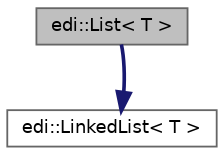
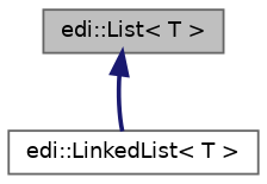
  digraph {
    node [color=gray40 fontname=Helvetica fontsize=10 shape=record style=filled]
    n1 [fillcolor=grey75 fontcolor=black height=0.2 label="edi::List\< T \>" width=0.4]
    n2 [fillcolor=white height=0.2 label="edi::LinkedList\< T \>" width=0.4]
-   n2 -> n1 [color=midnightblue dir=back fontname=Helvetica fontsize=10 labelfontname=Helvetica labelfontsize=10 style=bold]
+   n1 -> n2 [color=midnightblue dir=back fontname=Helvetica fontsize=10 labelfontname=Helvetica labelfontsize=10 style=bold]
  }
